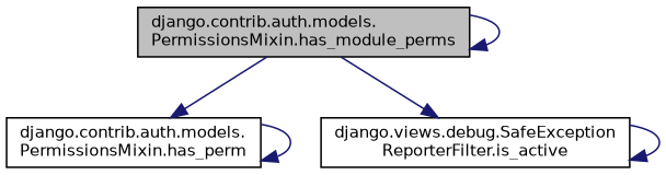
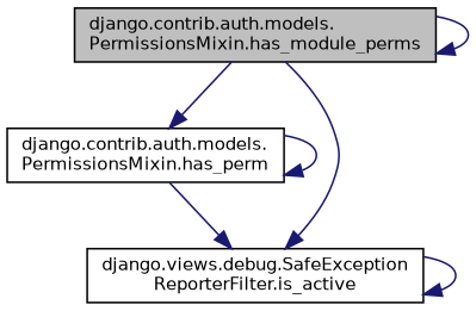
  digraph {
    rankdir=TB
    node [color=black fillcolor=white fontname=Helvetica fontsize=10 shape=record style=filled]
    edge [color=midnightblue fontname=Helvetica fontsize=10 labelfontname=Helvetica labelfontsize=10 style=solid]
    n1 [fillcolor=grey75 fontcolor=black height=0.2 label="django.contrib.auth.models.\lPermissionsMixin.has_module_perms" width=0.4]
    n2 [height=0.2 label="django.contrib.auth.models.\lPermissionsMixin.has_perm" width=0.4]
    n3 [height=0.2 label="django.views.debug.SafeException\lReporterFilter.is_active" width=0.4]
    n1 -> n1
    n1 -> n2
    n1 -> n3
    n2 -> n2
+   n2 -> n3
    n3 -> n3
  }
